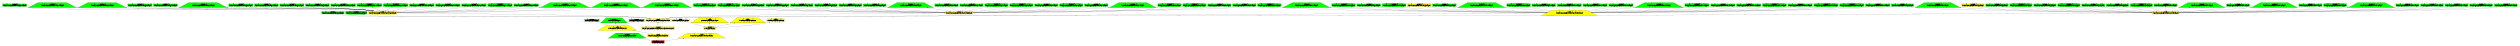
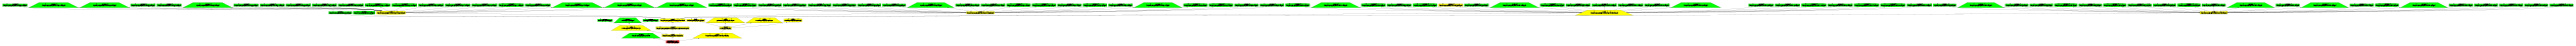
  digraph {
    rankdir=BT
    node [fillcolor=green shape=note style=filled]
    edge [arrowhead=diamond]
    n1 [label="<spriteset>\nss_tail_light_29px_unflipped"]
    n2 [label="<spriteset>\nss_tail_light_24px_flipped" shape=trapezium]
    n3 [label="<spriteset>\nss_tail_light_empty_unflipped"]
    n4 [fillcolor=yellow label="<switch>\nswitch_graphics_layer_tail_light_24px" shape=trapezium]
    n5 [fillcolor=yellow label="<switch>\nswitch_cargo_capacity_by_cargo_0"]
    n6 [fillcolor=yellow label="<switch>\nspriteset_cargo_capacity_by_cargo_1" shape=trapezium]
    n7 [fillcolor=yellow label="<switch>\nswitch_cargo_capacity_by_cargo_2" shape=trapezium]
    n8 [fillcolor=yellow label="<switch>\nswitch_cargo_capacity_by_cargo_3" shape=cylinder]
    n9 [fillcolor=yellow label="<switch>\nswitch_cargo_capacity"]
    n10 [label="<spriteset>\ndump_car_pony_gen_3B_ss_empty_unflipped"]
    n11 [label="<spriteset>\ndump_car_pony_gen_3B_ss_loading_0_unflipped"]
    n12 [label="<spriteset>\ndump_car_pony_gen_3B_ss_loaded_0_unflipped" shape=cylinder]
    n13 [label="<spriteset>\ndump_car_pony_gen_3B_ss_loading_1_unflipped" shape=trapezium]
    n14 [label="<spriteset>\ndump_car_pony_gen_3B_ss_loaded_1_unflipped" shape=trapezium]
    n15 [label="<spriteset>\ndump_car_pony_gen_3B_ss_loading_2_unflipped" shape=trapezium]
    n16 [label="<spriteset>\ndump_car_pony_gen_3B_ss_loaded_2_unflipped" shape=cylinder]
    n17 [label="<spriteset>\ndump_car_pony_gen_3B_ss_loading_3_unflipped" shape=folder]
    n18 [label="<spriteset>\ndump_car_pony_gen_3B_ss_loaded_3_unflipped"]
    n19 [label="<spriteset>\ndump_car_pony_gen_3B_ss_loading_4_unflipped"]
    n20 [label="<spriteset>\ndump_car_pony_gen_3B_ss_loaded_4_unflipped" shape=cylinder]
    n21 [label="<spriteset>\ndump_car_pony_gen_3B_ss_loading_5_unflipped" shape=trapezium]
    n22 [fillcolor=yellow label="<spriteset>\ndump_car_pony_gen_3B_ss_loaded_5_unflipped"]
    n23 [label="<spriteset>\ndump_car_pony_gen_3B_ss_loading_6_unflipped"]
    n24 [label="<spriteset>\ndump_car_pony_gen_3B_ss_loaded_6_unflipped" shape=folder]
    n25 [label="<spriteset>\ndump_car_pony_gen_3B_ss_loading_7_unflipped"]
    n26 [label="<spriteset>\ndump_car_pony_gen_3B_ss_loaded_7_unflipped" shape=trapezium]
    n27 [label="<spriteset>\ndump_car_pony_gen_3B_ss_loading_8_unflipped" shape=folder]
    n28 [label="<spriteset>\ndump_car_pony_gen_3B_ss_loaded_8_unflipped" shape=cylinder]
    n29 [label="<spriteset>\ndump_car_pony_gen_3B_ss_loading_9_unflipped" shape=folder]
    n30 [label="<spriteset>\ndump_car_pony_gen_3B_ss_loaded_9_unflipped" shape=folder]
    n31 [label="<spriteset>\ndump_car_pony_gen_3B_ss_loading_10_unflipped" shape=folder]
    n32 [label="<spriteset>\ndump_car_pony_gen_3B_ss_loaded_10_unflipped" shape=folder]
    n33 [label="<spriteset>\ndump_car_pony_gen_3B_ss_loading_11_unflipped" shape=cylinder]
    n34 [label="<spriteset>\ndump_car_pony_gen_3B_ss_loaded_11_unflipped" shape=folder]
    n35 [label="<spriteset>\ndump_car_pony_gen_3B_ss_loading_12_unflipped" shape=cylinder]
    n36 [label="<spriteset>\ndump_car_pony_gen_3B_ss_loaded_12_unflipped" shape=folder]
    n37 [label="<spriteset>\ndump_car_pony_gen_3B_ss_loading_13_unflipped" shape=folder]
    n38 [label="<spriteset>\ndump_car_pony_gen_3B_ss_loaded_13_unflipped" shape=trapezium]
    n39 [label="<spriteset>\ndump_car_pony_gen_3B_ss_loading_14_unflipped"]
-   n40 [label="<spriteset>\ndump_car_pony_gen_3B_ss_loaded_14_unflipped" shape=cylinder]
    n41 [label="<spriteset>\ndump_car_pony_gen_3B_ss_loaded_15_unflipped"]
    n42 [label="<spriteset>\ndump_car_pony_gen_3B_ss_loading_16_unflipped" shape=folder]
    n43 [label="<spriteset>\ndump_car_pony_gen_3B_ss_loaded_16_unflipped"]
    n44 [label="<spriteset>\ndump_car_pony_gen_3B_ss_loading_17_unflipped" shape=cylinder]
    n45 [label="<spriteset>\ndump_car_pony_gen_3B_ss_loaded_17_unflipped" shape=cylinder]
    n46 [label="<spriteset>\ndump_car_pony_gen_3B_ss_loading_18_unflipped"]
    n47 [label="<spriteset>\ndump_car_pony_gen_3B_ss_loaded_18_unflipped" shape=folder]
    n48 [label="<spriteset>\ndump_car_pony_gen_3B_ss_loading_19_unflipped" shape=trapezium]
    n49 [label="<spriteset>\ndump_car_pony_gen_3B_ss_loaded_19_unflipped" shape=cylinder]
    n50 [label="<spriteset>\ndump_car_pony_gen_3B_ss_loading_20_unflipped" shape=trapezium]
    n51 [label="<spriteset>\ndump_car_pony_gen_3B_ss_loaded_20_unflipped" shape=cylinder]
    n52 [label="<spriteset>\ndump_car_pony_gen_3B_ss_loading_21_unflipped" shape=trapezium]
    n53 [label="<spriteset>\ndump_car_pony_gen_3B_ss_loaded_21_unflipped" shape=folder]
    n54 [label="<spriteset>\ndump_car_pony_gen_3B_ss_empty_flipped" shape=cylinder]
    n55 [label="<spriteset>\ndump_car_pony_gen_3B_ss_loading_0_flipped" shape=cylinder]
    n56 [label="<spriteset>\ndump_car_pony_gen_3B_ss_loaded_0_flipped"]
    n57 [label="<spriteset>\ndump_car_pony_gen_3B_ss_loading_1_flipped" shape=cylinder]
    n58 [label="<spriteset>\ndump_car_pony_gen_3B_ss_loaded_1_flipped" shape=trapezium]
    n59 [label="<spriteset>\ndump_car_pony_gen_3B_ss_loading_2_flipped" shape=folder]
-   n60 [fillcolor=yellow label="<spriteset>\ndump_car_pony_gen_3B_ss_loaded_2_flipped"]
+   n60 [label="<spriteset>\ndump_car_pony_gen_3B_ss_loaded_2_flipped"]
    n61 [label="<spriteset>\ndump_car_pony_gen_3B_ss_loading_3_flipped"]
    n62 [label="<spriteset>\ndump_car_pony_gen_3B_ss_loaded_3_flipped" shape=folder]
    n63 [label="<spriteset>\ndump_car_pony_gen_3B_ss_loading_4_flipped" shape=folder]
    n64 [label="<spriteset>\ndump_car_pony_gen_3B_ss_loaded_4_flipped" shape=cylinder]
    n65 [label="<spriteset>\ndump_car_pony_gen_3B_ss_loading_5_flipped"]
    n66 [label="<spriteset>\ndump_car_pony_gen_3B_ss_loaded_5_flipped"]
    n67 [label="<spriteset>\ndump_car_pony_gen_3B_ss_loading_6_flipped" shape=folder]
    n68 [label="<spriteset>\ndump_car_pony_gen_3B_ss_loaded_6_flipped" shape=cylinder]
    n69 [label="<spriteset>\ndump_car_pony_gen_3B_ss_loaded_7_capacity"]
    n70 [label="<spriteset>\ndump_car_pony_gen_3B_ss_loading_8_flipped"]
    n71 [label="<spriteset>\ndump_car_pony_gen_3B_ss_loaded_8_flipped" shape=folder]
    n72 [label="<spriteset>\ndump_car_pony_gen_3B_ss_loading_9_flipped" shape=trapezium]
    n73 [label="<spriteset>\ndump_car_pony_gen_3B_ss_loaded_9_flipped" shape=cylinder]
    n74 [label="<spriteset>\ndump_car_pony_gen_3B_ss_loading_10_flipped"]
    n75 [label="<spriteset>\ndump_car_pony_gen_3B_ss_loaded_10_flipped"]
    n76 [label="<spriteset>\ndump_car_pony_gen_3B_ss_loading_11_flipped" shape=folder]
    n77 [label="<spriteset>\ndump_car_pony_gen_3B_ss_loaded_11_flipped" shape=trapezium]
    n78 [label="<spriteset>\ndump_car_pony_gen_3B_ss_loading_12_flipped" shape=cylinder]
    n79 [label="<spriteset>\ndump_car_pony_gen_3B_ss_loaded_12_flipped"]
    n80 [label="<spriteset>\ndump_car_pony_gen_3B_ss_loading_13_flipped" shape=cylinder]
    n81 [label="<spriteset>\ndump_car_pony_gen_3B_ss_loaded_13_flipped" shape=trapezium]
    n82 [label="<spriteset>\ndump_car_pony_gen_3B_ss_loading_14_flipped"]
    n83 [label="<spriteset>\ndump_car_pony_gen_3B_ss_loaded_14_flipped" shape=folder]
    n84 [label="<spriteset>\ndump_car_pony_gen_3B_ss_loading_15_flipped" shape=cylinder]
    n85 [label="<spriteset>\ndump_car_pony_gen_3B_ss_loaded_15_flipped" shape=cylinder]
    n86 [label="<spriteset>\ndump_car_pony_gen_3B_ss_loading_16_flipped" shape=folder]
    n87 [label="<spriteset>\ndump_car_pony_gen_3B_ss_loaded_16_flipped" shape=trapezium]
    n88 [label="<spriteset>\ndump_car_pony_gen_3B_ss_loading_17_flipped" shape=trapezium]
    n89 [label="<spriteset>\ndump_car_pony_gen_3B_ss_loaded_17_flipped"]
    n90 [label="<spriteset>\ndump_car_pony_gen_3B_ss_loading_18_flipped" shape=cylinder]
    n91 [label="<spriteset>\ndump_car_pony_gen_3B_ss_loaded_18_flipped" shape=folder]
    n92 [label="<spriteset>\ndump_car_pony_gen_3B_ss_loading_19_flipped" shape=cylinder]
    n93 [label="<spriteset>\ndump_car_pony_gen_3B_ss_loaded_19_flipped" shape=folder]
    n94 [label="<spriteset>\ndump_car_pony_gen_3B_ss_loading_20_flipped"]
    n95 [label="<spriteset>\ndump_car_pony_gen_3B_ss_loaded_20_flipped"]
    n96 [label="<spriteset>\ndump_car_pony_gen_3B_ss_loading_21_flipped" shape=folder]
    n97 [label="<spriteset>\ndump_car_pony_gen_3B_ss_loaded_21_flipped"]
    n98 [fillcolor=yellow label="<switch>\ndump_car_pony_gen_3B_switch_cargo_loading_unflipped" shape=cylinder]
    n99 [fillcolor=yellow label="<switch>\ndump_car_pony_gen_3B_switch_cargo_loading_flipped"]
    n100 [fillcolor=yellow label="<switch>\ndump_car_pony_gen_3B_switch_cargo_loaded_unflipped" shape=trapezium]
    n101 [fillcolor=yellow label="<switch>\ndump_car_pony_gen_3B_switch_cargo_loaded_flipped" shape=folder]
    n102 [fillcolor=yellow label="<switch>\ndump_car_pony_gen_3B_switch_graphics_vehicle" shape=cylinder]
    n103 [label="<spriteset>\ndump_car_pony_gen_3B_ss_purchase" shape=trapezium]
    n104 [fillcolor=yellow label="<switch>\ndump_car_pony_gen_3B_switch_set_layers_register_more_sprites"]
    n105 [fillcolor=yellow label="<switch>\ndump_car_pony_gen_3B_switch_graphics"]
    n106 [fillcolor=yellow label="<switch>\ndump_car_pony_gen_3B_switch_cargo_capacity" shape=trapezium]
    n107 [fillcolor=red label="<FEAT_TRAINS 2360>\ndump_car_pony_gen_3B" shape=folder]
    n4 -> n1 [arrowhead=dot]
    n4 -> n2
    n4 -> n3 [arrowhead=dot]
    n9 -> n5
    n9 -> n6 [arrowhead=normal]
    n9 -> n7 [arrowhead=normal]
    n9 -> n8 [arrowhead=normal]
    n98 -> n11 [arrowhead=dot]
    n98 -> n13
    n98 -> n15 [arrowhead=dot]
    n98 -> n17
    n98 -> n19 [arrowhead=dot]
    n98 -> n21 [arrowhead=normal]
    n98 -> n23
    n98 -> n25 [arrowhead=dot]
    n98 -> n27
    n98 -> n29
    n98 -> n31 [arrowhead=normal]
    n98 -> n33
    n98 -> n35 [arrowhead=normal]
    n98 -> n37 [arrowhead=dot]
    n98 -> n39 [arrowhead=normal]
    n98 -> n42
    n98 -> n44 [arrowhead=dot]
    n98 -> n46 [arrowhead=dot]
    n98 -> n48 [arrowhead=dot]
    n98 -> n50
    n98 -> n52
    n99 -> n55 [arrowhead=normal]
    n99 -> n57
    n99 -> n59
    n99 -> n61
    n99 -> n63 [arrowhead=dot]
    n99 -> n65 [arrowhead=normal]
    n99 -> n67 [arrowhead=dot]
    n99 -> n70 [arrowhead=dot]
    n99 -> n72 [arrowhead=normal]
    n99 -> n74 [arrowhead=normal]
    n99 -> n76 [arrowhead=dot]
    n99 -> n78 [arrowhead=normal]
    n99 -> n80
    n99 -> n82 [arrowhead=normal]
    n99 -> n84
    n99 -> n86
    n99 -> n88
    n99 -> n90
    n99 -> n92
    n99 -> n94 [arrowhead=dot]
    n99 -> n96 [arrowhead=normal]
    n100 -> n12
    n100 -> n14
    n100 -> n16 [arrowhead=dot]
    n100 -> n18
    n100 -> n20 [arrowhead=normal]
    n100 -> n22 [arrowhead=normal]
    n100 -> n24 [arrowhead=dot]
    n100 -> n26 [arrowhead=normal]
    n100 -> n28 [arrowhead=dot]
    n100 -> n30 [arrowhead=normal]
    n100 -> n32
    n100 -> n34 [arrowhead=normal]
    n100 -> n36 [arrowhead=normal]
    n100 -> n38 [arrowhead=normal]
-   n100 -> n40
    n100 -> n41 [arrowhead=dot]
    n100 -> n43 [arrowhead=normal]
    n100 -> n45 [arrowhead=normal]
    n100 -> n47
    n100 -> n49 [arrowhead=normal]
    n100 -> n51
    n100 -> n53
    n101 -> n56 [arrowhead=normal]
    n101 -> n58
    n101 -> n60 [arrowhead=normal]
    n101 -> n62
    n101 -> n64
    n101 -> n66
    n101 -> n68
    n101 -> n69
    n101 -> n71
    n101 -> n73 [arrowhead=normal]
    n101 -> n75 [arrowhead=dot]
    n101 -> n77 [arrowhead=dot]
    n101 -> n79 [arrowhead=dot]
    n101 -> n81 [arrowhead=normal]
    n101 -> n83 [arrowhead=dot]
    n101 -> n85 [arrowhead=normal]
    n101 -> n87
    n101 -> n89 [arrowhead=normal]
    n101 -> n91 [arrowhead=normal]
    n101 -> n93 [arrowhead=normal]
    n101 -> n95 [arrowhead=normal]
    n101 -> n97 [arrowhead=normal]
    n102 -> n10 [arrowhead=dot]
    n102 -> n54 [arrowhead=dot]
    n102 -> n98 [arrowhead=dot]
    n102 -> n99 [arrowhead=normal]
    n102 -> n100 [arrowhead=normal]
    n102 -> n101
    n104 -> n102
    n105 -> n4 [arrowhead=normal]
    n105 -> n104 [arrowhead=dot]
    n106 -> n9
    n107 -> n103 [arrowhead=dot]
    n107 -> n105
    n107 -> n106
  }
